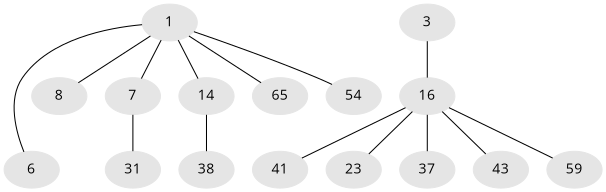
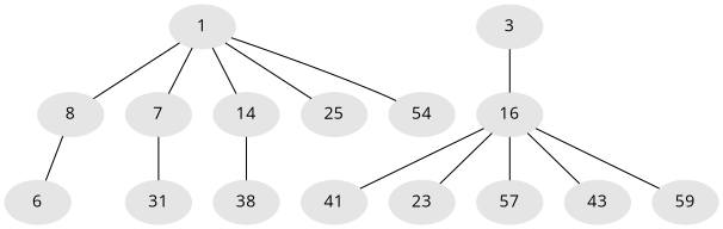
  graph {
    fontname="Open Sans"
    node [color=gray90 fontname="Open Sans" style=filled]
    edge [fontname="Open Sans"]
    1 [super="+2+4"]
    6 [super="+9+35+13"]
    7 [super="+48+10"]
    8 [super="+46+17"]
    14 [super="+34+19+32"]
-   25 [super="+42" label=65]
+   25 [super="+42"]
    54
    3 [super="+15+44+39+11"]
    16 [super="+21"]
    31
    38
    41
    23 [super="+33"]
-   37
+   37 [label=57]
    43
    n16 [label=59]
-   1 -- 6
+   8 -- 6
    1 -- 7
    1 -- 8
    1 -- 14
    1 -- 25
    1 -- 54
    7 -- 31
    14 -- 38
    3 -- 16
    16 -- 41
    16 -- 23
    16 -- 37
    16 -- 43
    16 -- n16
  }
